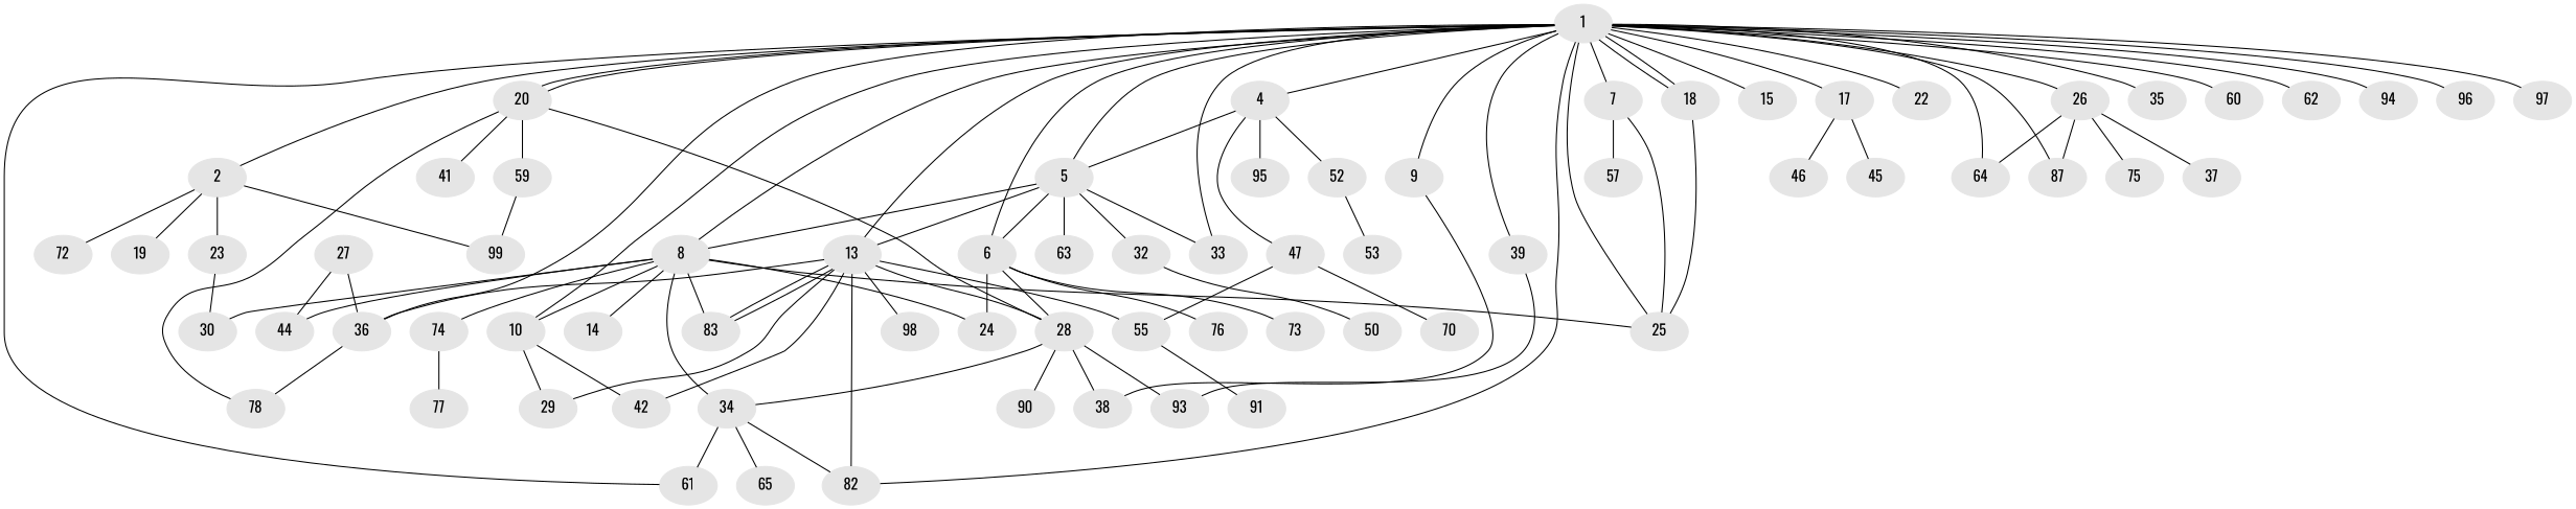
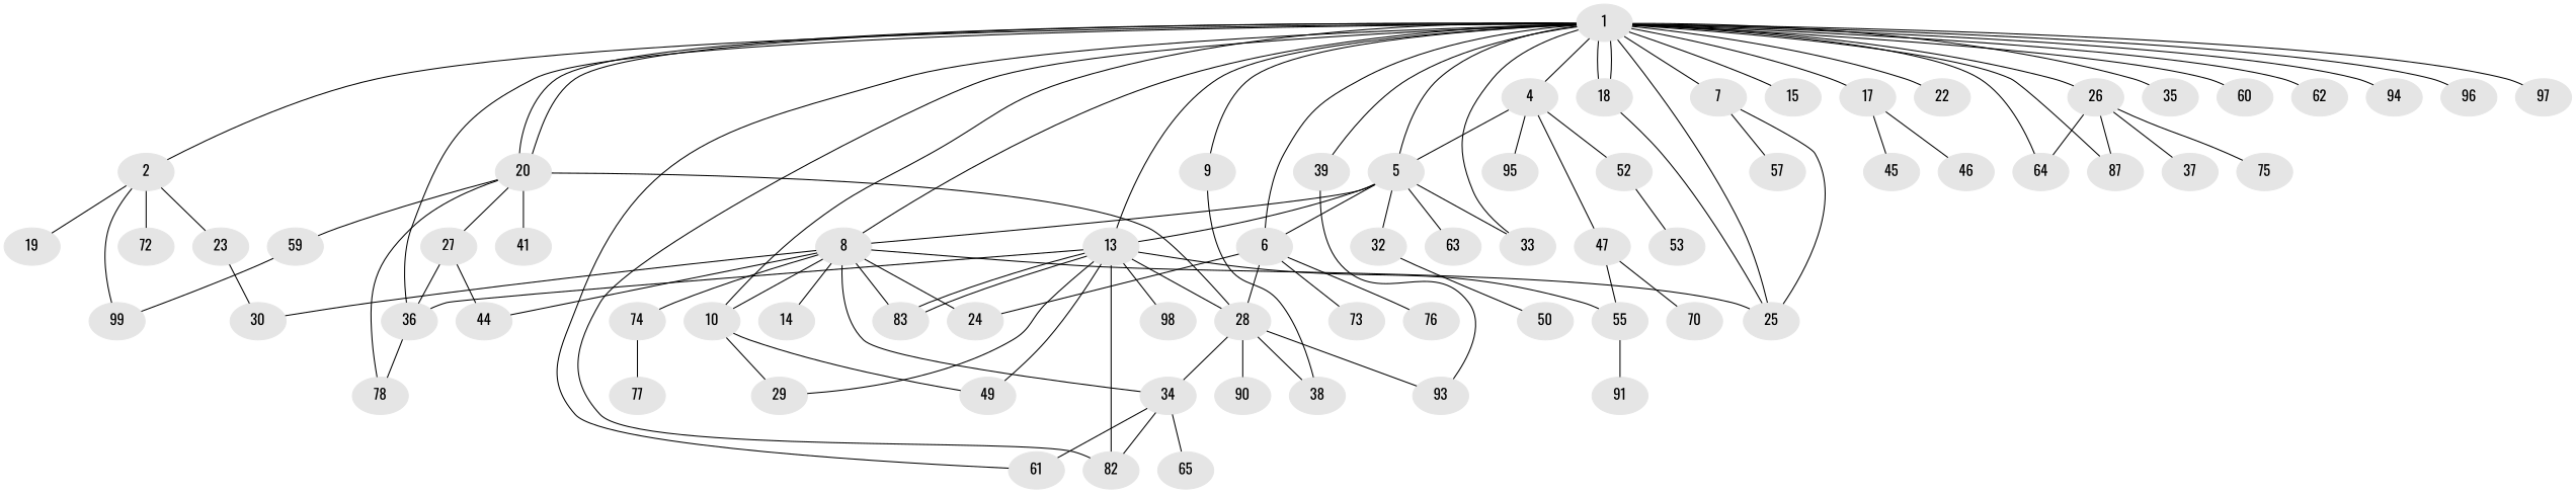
  graph {
    fontname=Oswald
    node [color=gray90 fontname=Oswald style=filled]
    edge [fontname=Oswald]
    1 [super="+3"]
    2 [super="+12"]
    4 [super="+11"]
    5 [super="+45"]
    6 [super="+56"]
    7 [super="+84"]
    8 [super="+49"]
    9 [super="+86"]
    10 [super="+16"]
    13 [super="+21"]
    15
    17 [super="+81"]
    18
    20 [super="+80"]
    22 [super="+68"]
    25 [super="+31"]
    26 [super="+51"]
    33
    35
    36 [super="+71"]
    39
    60
    61
    62
    64 [super="+79"]
    82 [super="+92"]
    87
    94
    96
    97
    19
    23 [super="+69"]
    72
    99
    47 [super="+48"]
    52
    95
    32 [super="+89"]
    63
    24
    28 [super="+54"]
    73
    76
    57 [super="+67"]
    14
    30 [super="+85"]
    34 [super="+43"]
    44 [super="+58"]
    74
    83
    38
    29
-   42
+   42 [label=49]
    55
    98
    n56 [label=45 super="+88"]
    46
    27
    41
    59
    78
    37
    75
    93
    70
    53
    50
    90
    65
    77
    91
    1 -- 2
    1 -- 4
    1 -- 5
    1 -- 6
    1 -- 7
    1 -- 8
    1 -- 9
    1 -- 10
    1 -- 13
    1 -- 15
    1 -- 17
    1 -- 18
    1 -- 18
    1 -- 20
    1 -- 20
    1 -- 22
    1 -- 25
    1 -- 26
    1 -- 33
    1 -- 35
    1 -- 36
    1 -- 39
    1 -- 60
    1 -- 61
    1 -- 62
    1 -- 64 [weight=2]
    1 -- 82
    1 -- 87
    1 -- 94
    1 -- 96
    1 -- 97
    2 -- 19
    2 -- 23
    2 -- 72
    2 -- 99
    4 -- 5
    4 -- 47
    4 -- 52
    4 -- 95
    5 -- 6
    5 -- 8
    5 -- 13 [weight=2]
    5 -- 33
    5 -- 32
    5 -- 63
    6 -- 24
    6 -- 28
    6 -- 73
    6 -- 76
    7 -- 25
    7 -- 57
    8 -- 10
    8 -- 25
    8 -- 24
    8 -- 14
    8 -- 30
    8 -- 34
    8 -- 44
    8 -- 74
    8 -- 83
    9 -- 38
    10 -- 29
    10 -- 42
    13 -- 36
    13 -- 82
    13 -- 28
    13 -- 83
    13 -- 83
    13 -- 29
    13 -- 42
    13 -- 55
    13 -- 98
    17 -- n56
    17 -- 46
    18 -- 25
    20 -- 28
+   20 -- 27
    20 -- 41
    20 -- 59
    20 -- 78
    26 -- 64
    26 -- 87
    26 -- 37
    26 -- 75
    36 -- 78
    39 -- 93
    23 -- 30
    47 -- 55 [weight=2]
    47 -- 70
    52 -- 53
    32 -- 50
    28 -- 34
    28 -- 38
    28 -- 93
    28 -- 90
    34 -- 61 [weight=2]
    34 -- 82
    34 -- 65
    74 -- 77
    55 -- 91
    27 -- 36
    27 -- 44
    59 -- 99
  }
